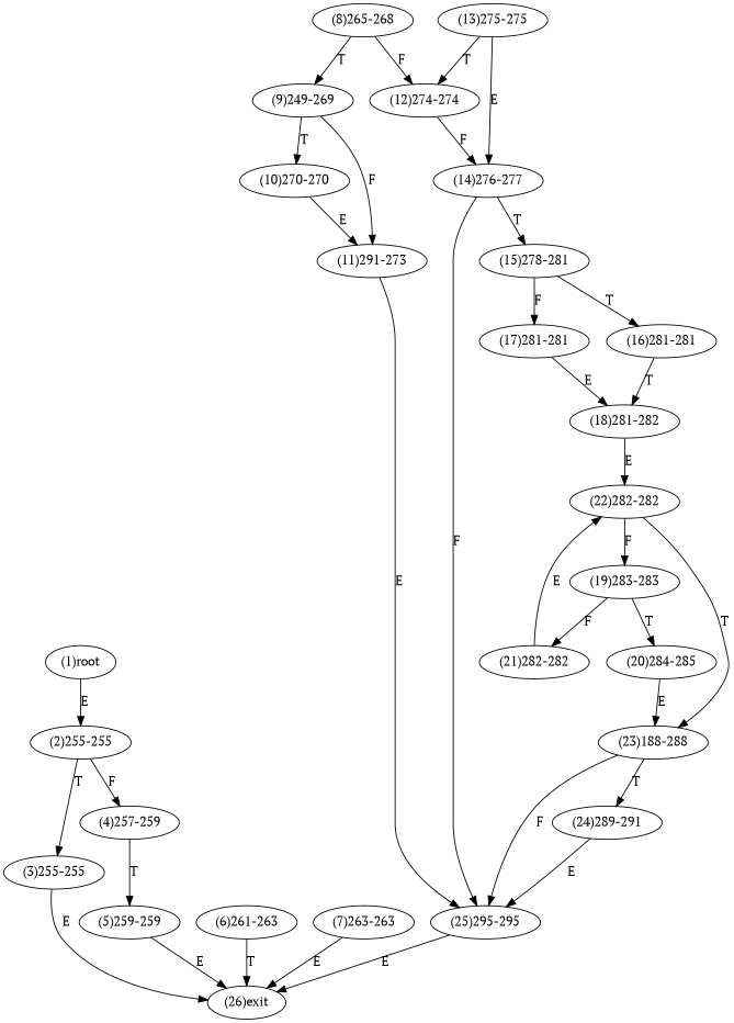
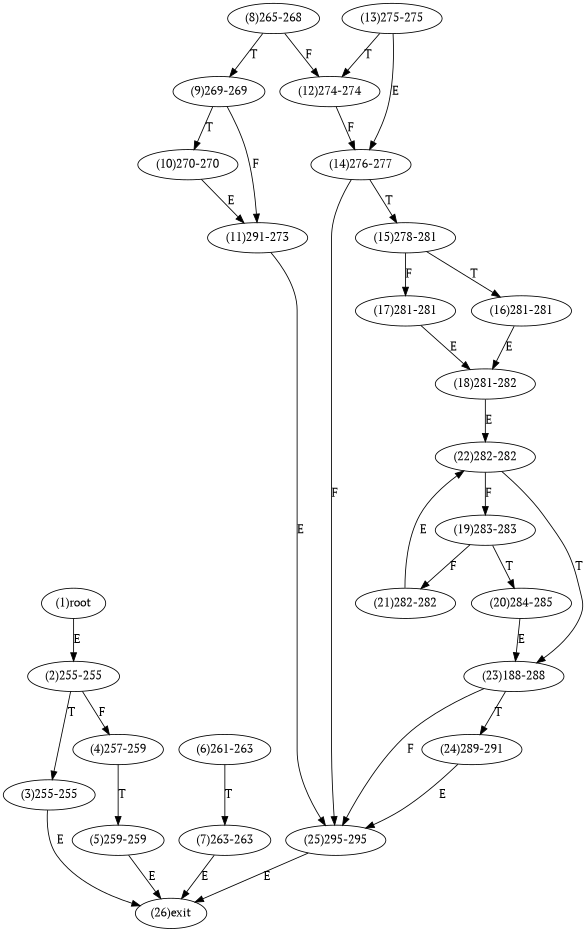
  digraph {
    fontname="PT Serif"
    node [fontname="PT Serif"]
    edge [fontname="PT Serif"]
    n1 [label="(1)root"]
    n2 [label="(2)255-255"]
    n3 [label="(3)255-255"]
    n4 [label="(4)257-259"]
    n5 [label="(26)exit"]
    n6 [label="(5)259-259"]
    n7 [label="(6)261-263"]
    n8 [label="(7)263-263"]
    n9 [label="(8)265-268"]
-   n10 [label="(9)249-269"]
+   n10 [label="(9)269-269"]
    n11 [label="(12)274-274"]
    n12 [label="(10)270-270"]
    n13 [label="(11)291-273"]
    n14 [label="(14)276-277"]
    n15 [label="(25)295-295"]
    n16 [label="(13)275-275"]
    n17 [label="(15)278-281"]
    n18 [label="(17)281-281"]
    n19 [label="(16)281-281"]
    n20 [label="(18)281-282"]
    n21 [label="(22)282-282"]
    n22 [label="(19)283-283"]
    n23 [label="(21)282-282"]
    n24 [label="(20)284-285"]
    n25 [label="(23)188-288"]
    n26 [label="(24)289-291"]
    n1 -> n2 [label=E]
    n2 -> n3 [label=T]
    n2 -> n4 [label=F]
    n3 -> n5 [label=E]
    n4 -> n6 [label=T]
    n6 -> n5 [label=E]
-   n7 -> n5 [label=T]
+   n7 -> n8 [label=T]
    n8 -> n5 [label=E]
    n9 -> n10 [label=T]
    n9 -> n11 [label=F]
    n10 -> n12 [label=T]
    n10 -> n13 [label=F]
    n11 -> n14 [label=F]
    n12 -> n13 [label=E]
    n13 -> n15 [label=E]
    n14 -> n15 [label=F]
    n14 -> n17 [label=T]
    n15 -> n5 [label=E]
    n16 -> n11 [label=T]
    n16 -> n14 [label=E]
    n17 -> n18 [label=F]
    n17 -> n19 [label=T]
    n18 -> n20 [label=E]
-   n19 -> n20 [label=T]
+   n19 -> n20 [label=E]
    n20 -> n21 [label=E]
    n21 -> n22 [label=F]
    n21 -> n25 [label=T]
    n22 -> n23 [label=F]
    n22 -> n24 [label=T]
    n23 -> n21 [label=E]
    n24 -> n25 [label=E]
    n25 -> n15 [label=F]
    n25 -> n26 [label=T]
    n26 -> n15 [label=E]
  }
